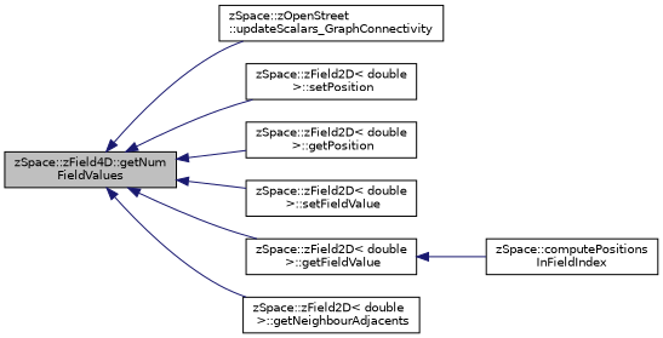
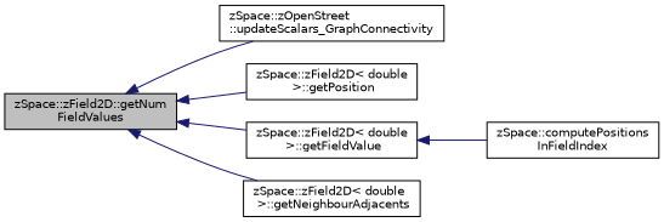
  digraph {
    rankdir=LR
    node [color=black fillcolor=white fontname=Helvetica fontsize=10 shape=record style=filled]
    edge [color=midnightblue dir=back fontname=Helvetica fontsize=10 labelfontname=Helvetica labelfontsize=10 style=solid]
-   n1 [fillcolor=grey75 fontcolor=black height=0.2 label="zSpace::zField4D::getNum\lFieldValues" width=0.4]
+   n1 [fillcolor=grey75 fontcolor=black height=0.2 label="zSpace::zField2D::getNum\lFieldValues" width=0.4]
    n2 [height=0.2 label="zSpace::zOpenStreet\l::updateScalars_GraphConnectivity" width=0.4]
-   n3 [height=0.2 label="zSpace::zField2D\< double\l \>::setPosition" width=0.4]
    n4 [height=0.2 label="zSpace::zField2D\< double\l \>::getPosition" width=0.4]
-   n5 [height=0.2 label="zSpace::zField2D\< double\l \>::setFieldValue" width=0.4]
    n6 [height=0.2 label="zSpace::zField2D\< double\l \>::getFieldValue" width=0.4]
    n7 [height=0.2 label="zSpace::zField2D\< double\l \>::getNeighbourAdjacents" width=0.4]
    n8 [height=0.2 label="zSpace::computePositions\lInFieldIndex" width=0.4]
    n1 -> n2
-   n1 -> n3
    n1 -> n4
-   n1 -> n5
    n1 -> n6
    n1 -> n7
    n6 -> n8
  }
